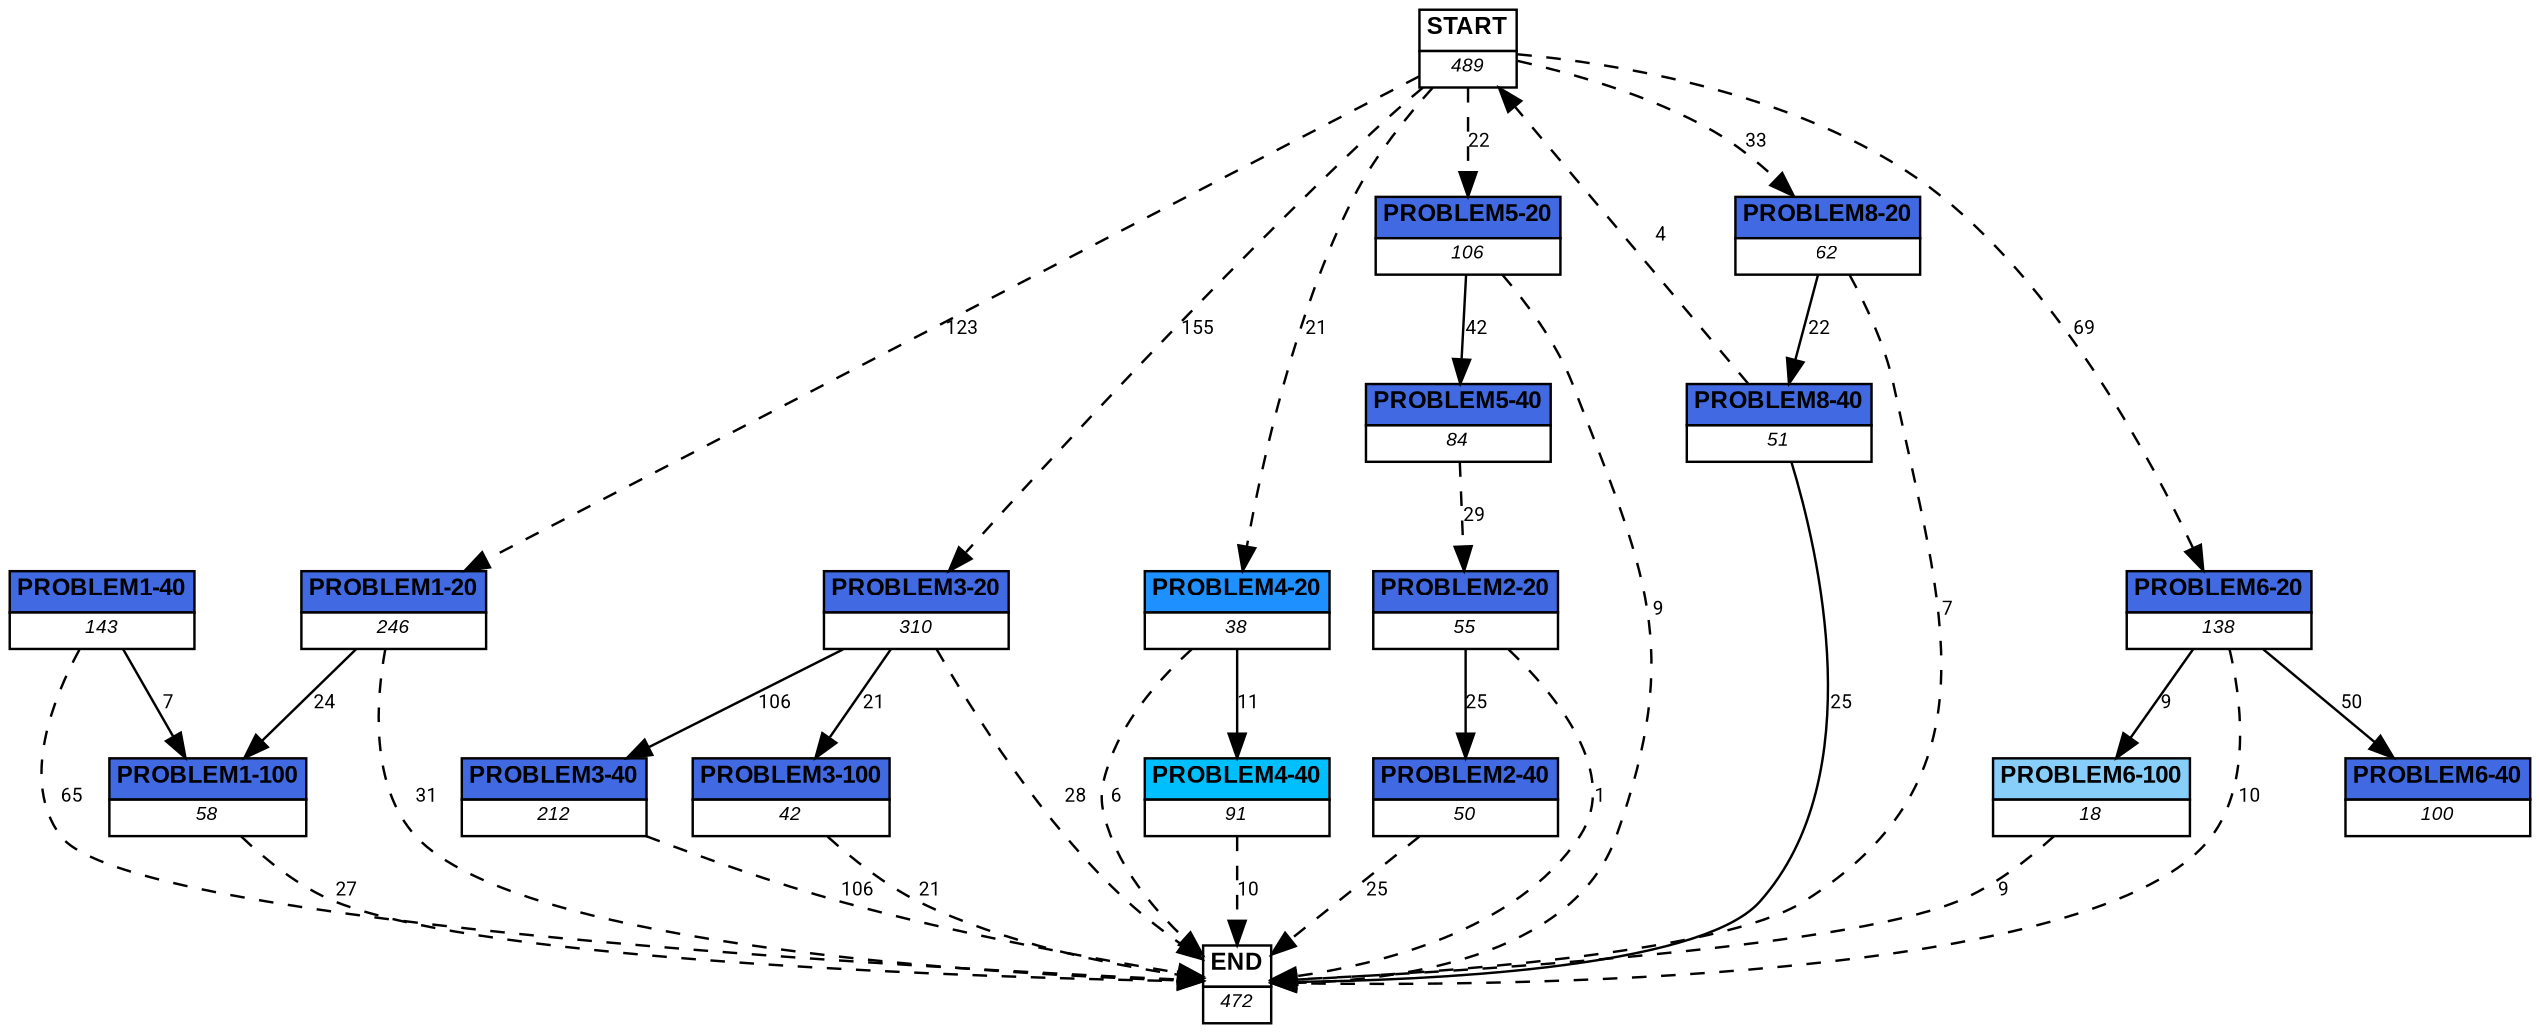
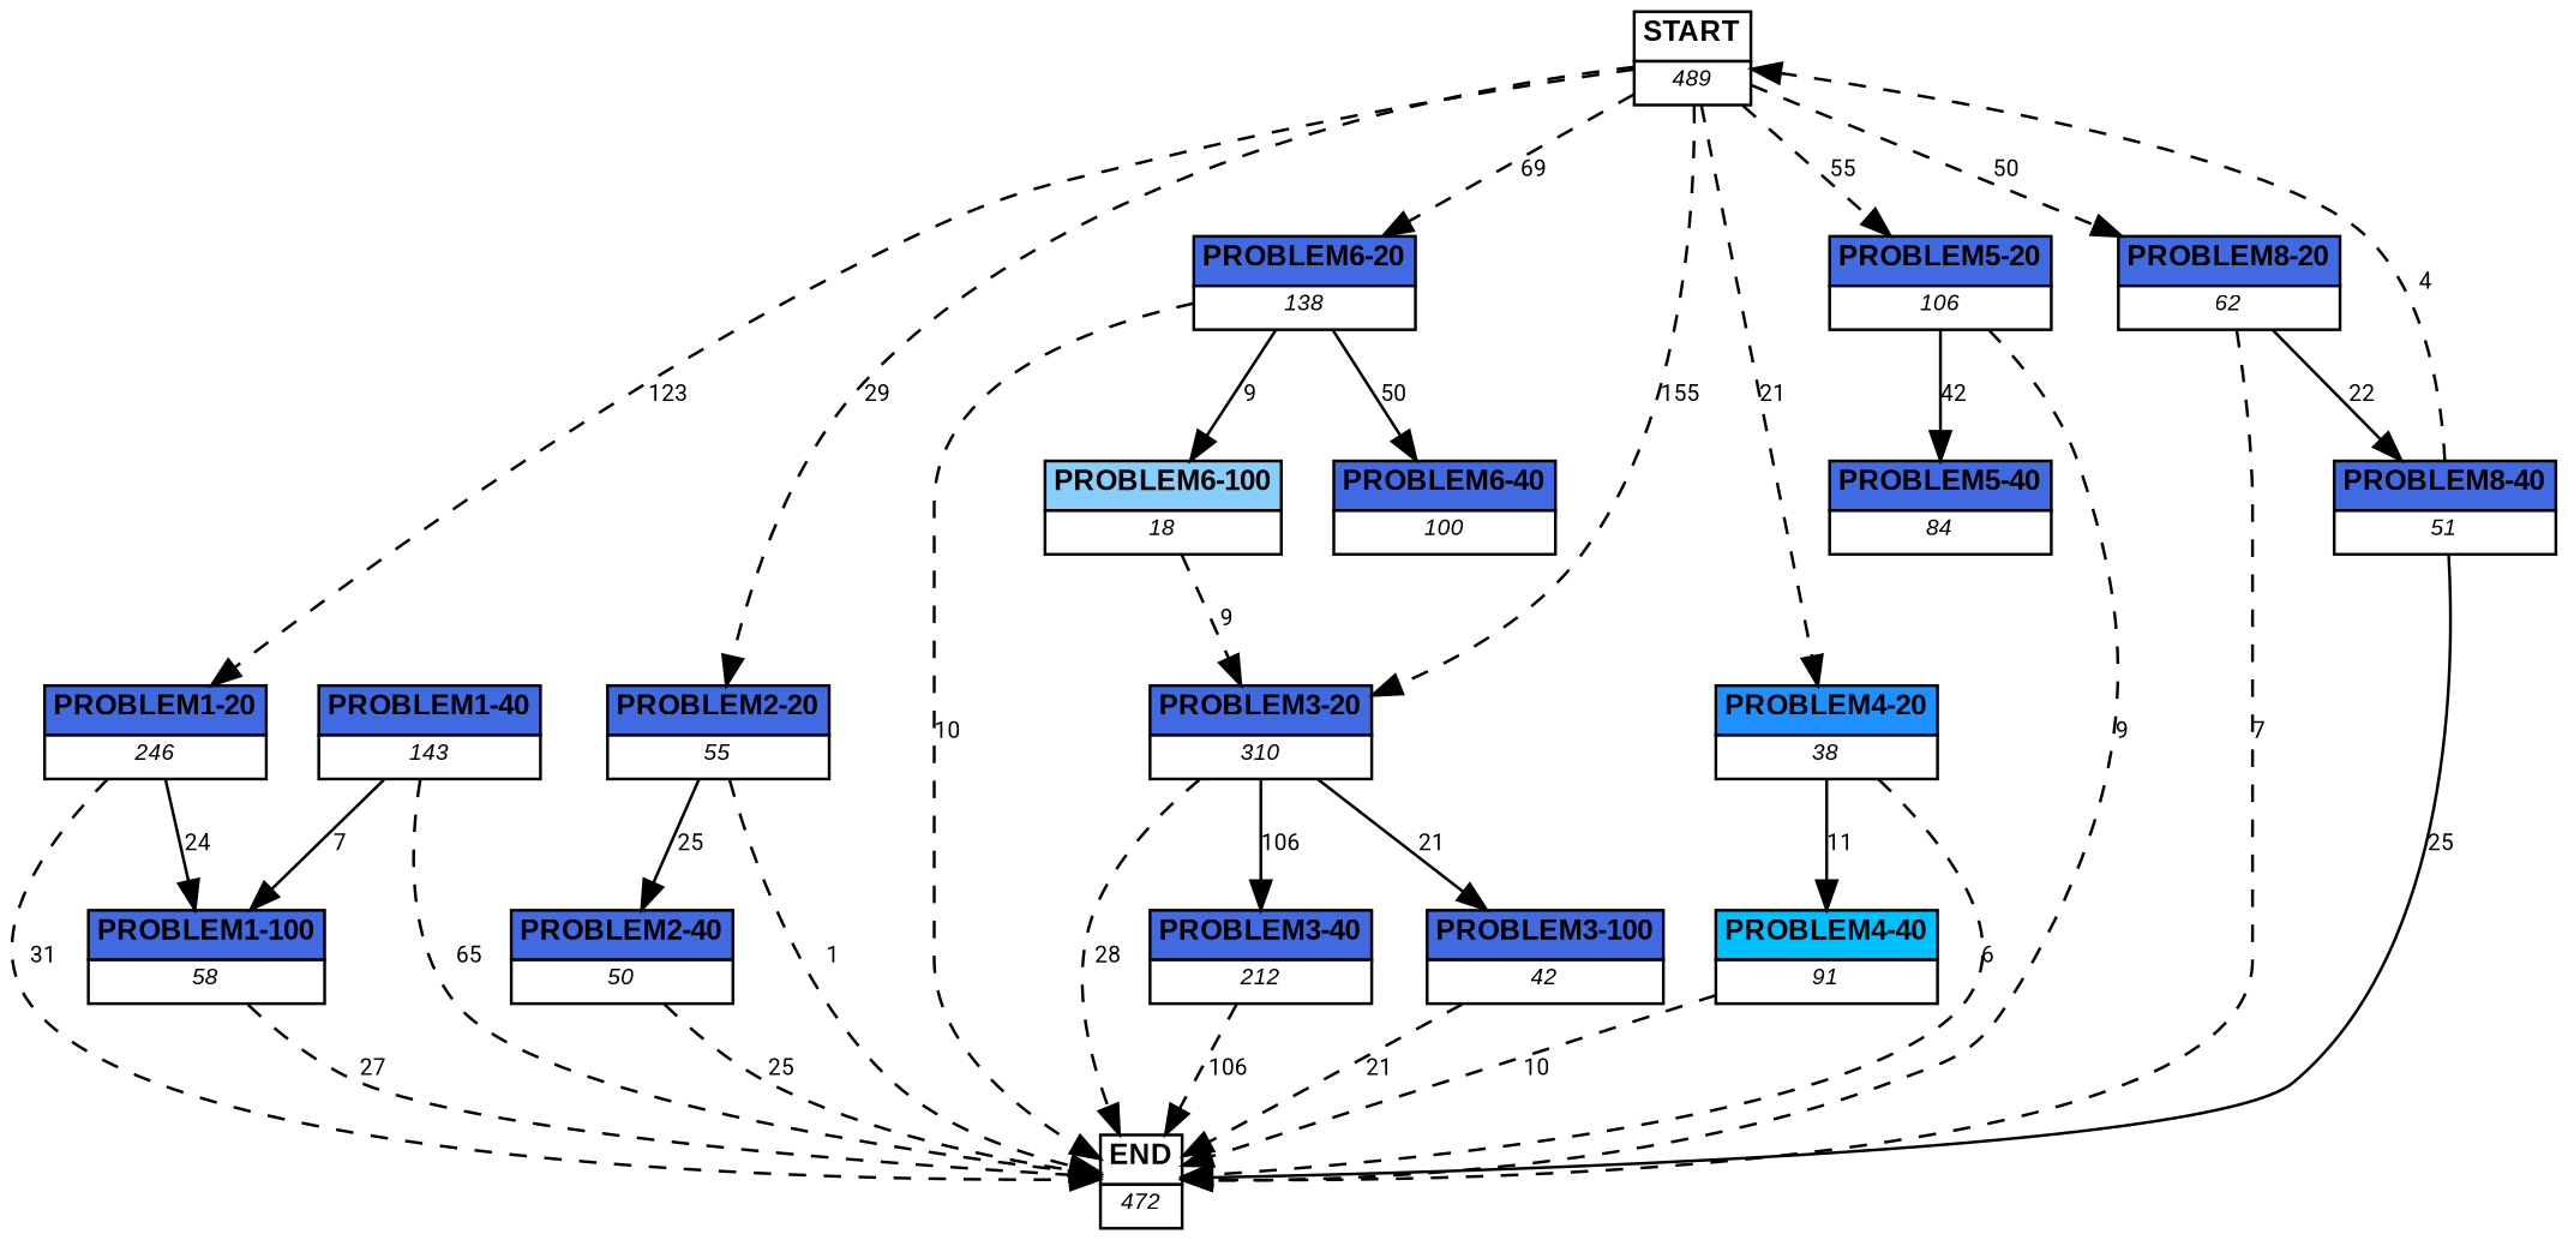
  digraph {
    fontname=Roboto
    node [fontname=Roboto shape=plain]
    edge [fontname=Roboto fontsize=8 labelfloat=false style=dashed]
    n1 [label=<<table border="0" cellborder="1" cellspacing="0"><tr><td bgcolor="royalblue"><FONT face="Arial" POINT-SIZE="10"><b>PROBLEM1-20</b></FONT></td></tr><tr><td bgcolor="white"><FONT face="Arial" POINT-SIZE="8"><i>246</i></FONT></td></tr></table>>]
    n2 [label=<<table border="0" cellborder="1" cellspacing="0"><tr><td bgcolor="royalblue"><FONT face="Arial" POINT-SIZE="10"><b>PROBLEM1-100</b></FONT></td></tr><tr><td bgcolor="white"><FONT face="Arial" POINT-SIZE="8"><i>58</i></FONT></td></tr></table>>]
    n3 [label=<<table border="0" cellborder="1" cellspacing="0"><tr><td bgcolor="white"><FONT face="Arial" POINT-SIZE="10"><b>END</b></FONT></td></tr><tr><td bgcolor="white"><FONT face="Arial" POINT-SIZE="8"><i>472</i></FONT></td></tr></table>>]
    n4 [label=<<table border="0" cellborder="1" cellspacing="0"><tr><td bgcolor="royalblue"><FONT face="Arial" POINT-SIZE="10"><b>PROBLEM1-40</b></FONT></td></tr><tr><td bgcolor="white"><FONT face="Arial" POINT-SIZE="8"><i>143</i></FONT></td></tr></table>>]
    n5 [label=<<table border="0" cellborder="1" cellspacing="0"><tr><td bgcolor="royalblue"><FONT face="Arial" POINT-SIZE="10"><b>PROBLEM2-20</b></FONT></td></tr><tr><td bgcolor="white"><FONT face="Arial" POINT-SIZE="8"><i>55</i></FONT></td></tr></table>>]
    n6 [label=<<table border="0" cellborder="1" cellspacing="0"><tr><td bgcolor="royalblue"><FONT face="Arial" POINT-SIZE="10"><b>PROBLEM2-40</b></FONT></td></tr><tr><td bgcolor="white"><FONT face="Arial" POINT-SIZE="8"><i>50</i></FONT></td></tr></table>>]
    n7 [label=<<table border="0" cellborder="1" cellspacing="0"><tr><td bgcolor="royalblue"><FONT face="Arial" POINT-SIZE="10"><b>PROBLEM3-20</b></FONT></td></tr><tr><td bgcolor="white"><FONT face="Arial" POINT-SIZE="8"><i>310</i></FONT></td></tr></table>>]
    n8 [label=<<table border="0" cellborder="1" cellspacing="0"><tr><td bgcolor="royalblue"><FONT face="Arial" POINT-SIZE="10"><b>PROBLEM3-40</b></FONT></td></tr><tr><td bgcolor="white"><FONT face="Arial" POINT-SIZE="8"><i>212</i></FONT></td></tr></table>>]
    n9 [label=<<table border="0" cellborder="1" cellspacing="0"><tr><td bgcolor="royalblue"><FONT face="Arial" POINT-SIZE="10"><b>PROBLEM3-100</b></FONT></td></tr><tr><td bgcolor="white"><FONT face="Arial" POINT-SIZE="8"><i>42</i></FONT></td></tr></table>>]
    n10 [label=<<table border="0" cellborder="1" cellspacing="0"><tr><td bgcolor="dodgerblue"><FONT face="Arial" POINT-SIZE="10"><b>PROBLEM4-20</b></FONT></td></tr><tr><td bgcolor="white"><FONT face="Arial" POINT-SIZE="8"><i>38</i></FONT></td></tr></table>>]
    n11 [label=<<table border="0" cellborder="1" cellspacing="0"><tr><td bgcolor="deepskyblue"><FONT face="Arial" POINT-SIZE="10"><b>PROBLEM4-40</b></FONT></td></tr><tr><td bgcolor="white"><FONT face="Arial" POINT-SIZE="8"><i>91</i></FONT></td></tr></table>>]
    n12 [label=<<table border="0" cellborder="1" cellspacing="0"><tr><td bgcolor="royalblue"><FONT face="Arial" POINT-SIZE="10"><b>PROBLEM5-20</b></FONT></td></tr><tr><td bgcolor="white"><FONT face="Arial" POINT-SIZE="8"><i>106</i></FONT></td></tr></table>>]
    n13 [label=<<table border="0" cellborder="1" cellspacing="0"><tr><td bgcolor="royalblue"><FONT face="Arial" POINT-SIZE="10"><b>PROBLEM5-40</b></FONT></td></tr><tr><td bgcolor="white"><FONT face="Arial" POINT-SIZE="8"><i>84</i></FONT></td></tr></table>>]
    n14 [label=<<table border="0" cellborder="1" cellspacing="0"><tr><td bgcolor="royalblue"><FONT face="Arial" POINT-SIZE="10"><b>PROBLEM6-20</b></FONT></td></tr><tr><td bgcolor="white"><FONT face="Arial" POINT-SIZE="8"><i>138</i></FONT></td></tr></table>>]
    n15 [label=<<table border="0" cellborder="1" cellspacing="0"><tr><td bgcolor="royalblue"><FONT face="Arial" POINT-SIZE="10"><b>PROBLEM6-40</b></FONT></td></tr><tr><td bgcolor="white"><FONT face="Arial" POINT-SIZE="8"><i>100</i></FONT></td></tr></table>>]
    n16 [label=<<table border="0" cellborder="1" cellspacing="0"><tr><td bgcolor="lightskyblue"><FONT face="Arial" POINT-SIZE="10"><b>PROBLEM6-100</b></FONT></td></tr><tr><td bgcolor="white"><FONT face="Arial" POINT-SIZE="8"><i>18</i></FONT></td></tr></table>>]
    n17 [label=<<table border="0" cellborder="1" cellspacing="0"><tr><td bgcolor="royalblue"><FONT face="Arial" POINT-SIZE="10"><b>PROBLEM8-20</b></FONT></td></tr><tr><td bgcolor="white"><FONT face="Arial" POINT-SIZE="8"><i>62</i></FONT></td></tr></table>>]
    n18 [label=<<table border="0" cellborder="1" cellspacing="0"><tr><td bgcolor="royalblue"><FONT face="Arial" POINT-SIZE="10"><b>PROBLEM8-40</b></FONT></td></tr><tr><td bgcolor="white"><FONT face="Arial" POINT-SIZE="8"><i>51</i></FONT></td></tr></table>>]
    n19 [label=<<table border="0" cellborder="1" cellspacing="0"><tr><td bgcolor="white"><FONT face="Arial" POINT-SIZE="10"><b>START</b></FONT></td></tr><tr><td bgcolor="white"><FONT face="Arial" POINT-SIZE="8"><i>489</i></FONT></td></tr></table>>]
    n1 -> n2 [label=24 style=""]
    n1 -> n3 [label=31]
    n2 -> n3 [label=27]
    n4 -> n2 [label=7 style=""]
    n4 -> n3 [label=65]
    n5 -> n3 [label=1]
    n5 -> n6 [label=25 style=""]
    n6 -> n3 [label=25]
    n7 -> n3 [label=28]
    n7 -> n8 [label=106 style=""]
    n7 -> n9 [label=21 style=""]
    n8 -> n3 [label=106]
    n9 -> n3 [label=21]
    n10 -> n3 [label=6]
    n10 -> n11 [label=11 style=""]
    n11 -> n3 [label=10]
    n12 -> n3 [label=9]
    n12 -> n13 [label=42 style=""]
    n14 -> n3 [label=10]
    n14 -> n15 [label=50 style=""]
    n14 -> n16 [label=9 style=""]
-   n16 -> n3 [label=9]
+   n16 -> n7 [label=9]
    n17 -> n3 [label=7]
    n17 -> n18 [label=22 style=""]
    n18 -> n3 [label=25 style=solid]
    n18 -> n19 [label=4]
    n19 -> n1 [label=123]
-   n13 -> n5 [label=29]
+   n19 -> n5 [label=29]
    n19 -> n7 [label=155]
    n19 -> n10 [label=21]
-   n19 -> n12 [label=22]
+   n19 -> n12 [label=55]
    n19 -> n14 [label=69]
-   n19 -> n17 [label=33]
+   n19 -> n17 [label=50]
  }
